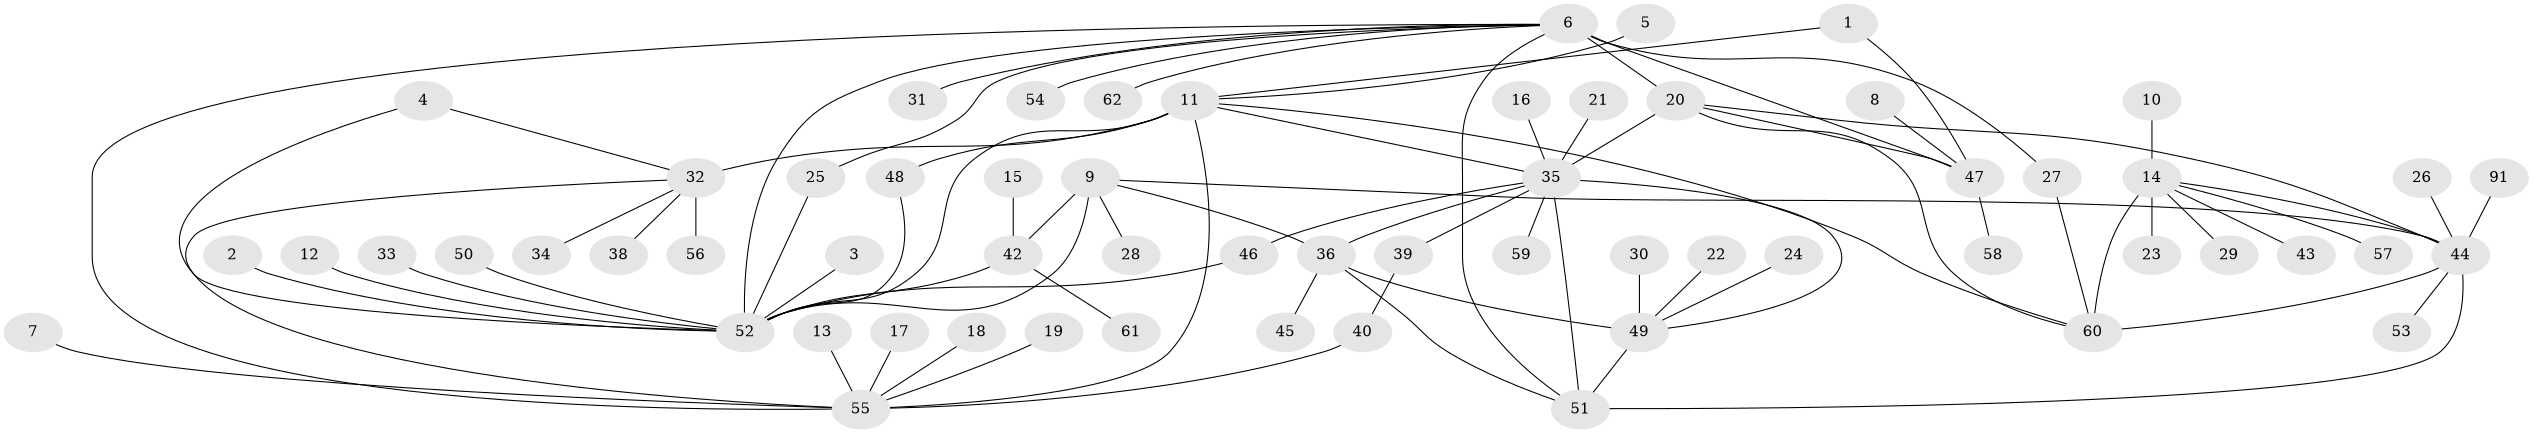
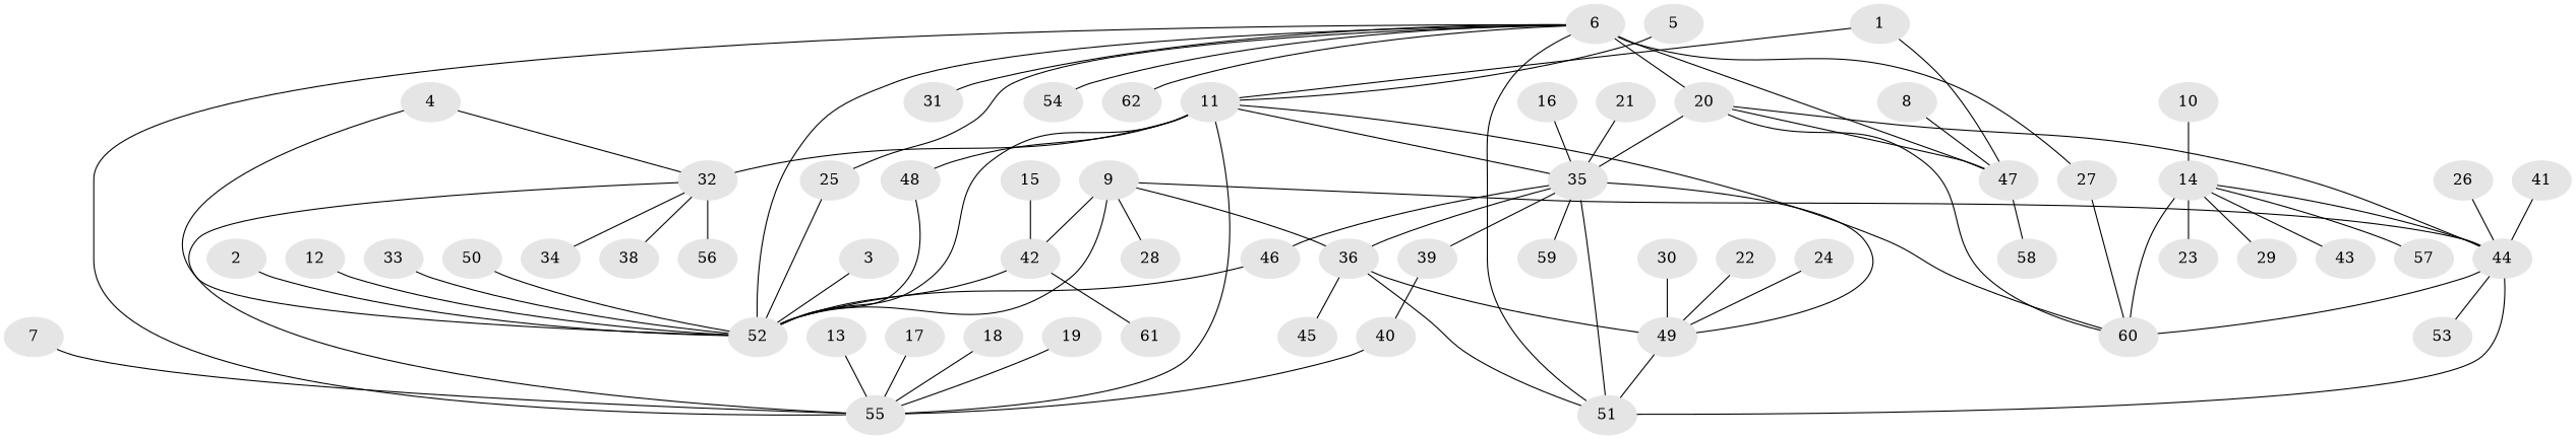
  graph {
    node [color=gray90 style=filled]
    edge [weight=1.0]
    1
    11
    47
    52
    32
    55
    35
    48
    60
    58
    2
    3
    4
    34
    38
    56
    5
    6
    20
    25
    27
    31
    51
    54
    62
    44
    7
    8
    9
    28
    36
    42
    49
    45
    61
    53
    10
    14
    23
    29
    43
    57
    39
    46
    59
    12
    13
    15
    16
    17
    18
    19
    21
    22
    24
    26
    30
    33
    40
-   41 [label=91]
+   41
    50
    1 -- 11
    1 -- 47
    11 -- 52
    11 -- 32 [weight=6.0]
    11 -- 55 [weight=2.0]
    11 -- 35
    11 -- 48
    11 -- 60
    47 -- 58
    32 -- 55 [weight=3.0]
    32 -- 34
    32 -- 38
    32 -- 56
    35 -- 51 [weight=2.0]
    35 -- 36
    35 -- 49 [weight=2.0]
    35 -- 39
    35 -- 46
    35 -- 59
    48 -- 52
    2 -- 52
    3 -- 52
    4 -- 52
    4 -- 32
    5 -- 11
    6 -- 47 [weight=4.0]
    6 -- 52
    6 -- 55
    6 -- 20 [weight=4.0]
    6 -- 25
    6 -- 27
    6 -- 31
    6 -- 51 [weight=2.0]
    6 -- 54
    6 -- 62
    20 -- 47
    20 -- 35
    20 -- 60
    20 -- 44
    25 -- 52
    27 -- 60
    44 -- 60 [weight=4.0]
    44 -- 51
    44 -- 53
    7 -- 55
    8 -- 47
    9 -- 52 [weight=6.0]
    9 -- 44
    9 -- 28
    9 -- 36
    9 -- 42 [weight=2.0]
    36 -- 51 [weight=2.0]
    36 -- 49 [weight=2.0]
    36 -- 45
    42 -- 52 [weight=3.0]
    42 -- 61
    49 -- 51 [weight=4.0]
    10 -- 14
    14 -- 60 [weight=4.0]
    14 -- 44
    14 -- 23
    14 -- 29
    14 -- 43
    14 -- 57
    39 -- 40
    46 -- 52
    12 -- 52
    13 -- 55
    15 -- 42
    16 -- 35
    17 -- 55
    18 -- 55
    19 -- 55
    21 -- 35
    22 -- 49
    24 -- 49
    26 -- 44
    30 -- 49
    33 -- 52
    40 -- 55
    41 -- 44
    50 -- 52
  }
